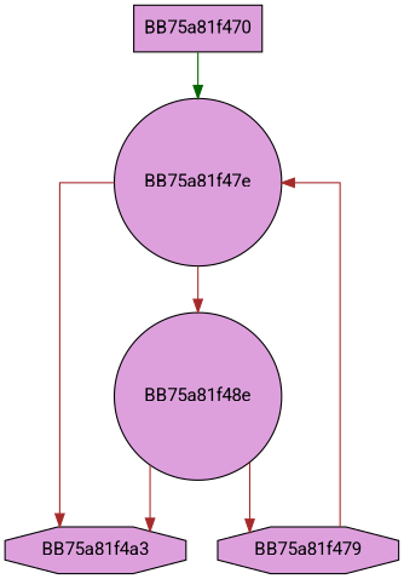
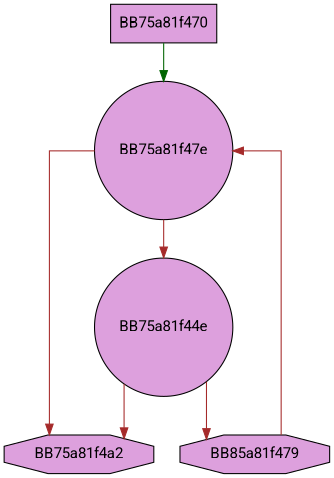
  digraph {
    fontname=Roboto
    splines=ortho
    node [fillcolor=plum fontname=Roboto shape=circle style=filled]
    edge [color=brown fontname=Roboto]
    BB75a81f470 [shape=box]
    BB75a81f47e
-   BB75a81f4a2 [shape=octagon label=BB75a81f4a3]
-   BB75a81f48e
-   BB75a81f479 [shape=octagon]
+   BB75a81f4a2 [shape=octagon]
+   BB75a81f48e [label=BB75a81f44e]
+   BB75a81f479 [shape=octagon label=BB85a81f479]
    BB75a81f470 -> BB75a81f47e [color=darkgreen]
    BB75a81f47e -> BB75a81f4a2
    BB75a81f47e -> BB75a81f48e
    BB75a81f48e -> BB75a81f4a2
    BB75a81f48e -> BB75a81f479
    BB75a81f479 -> BB75a81f47e
  }
